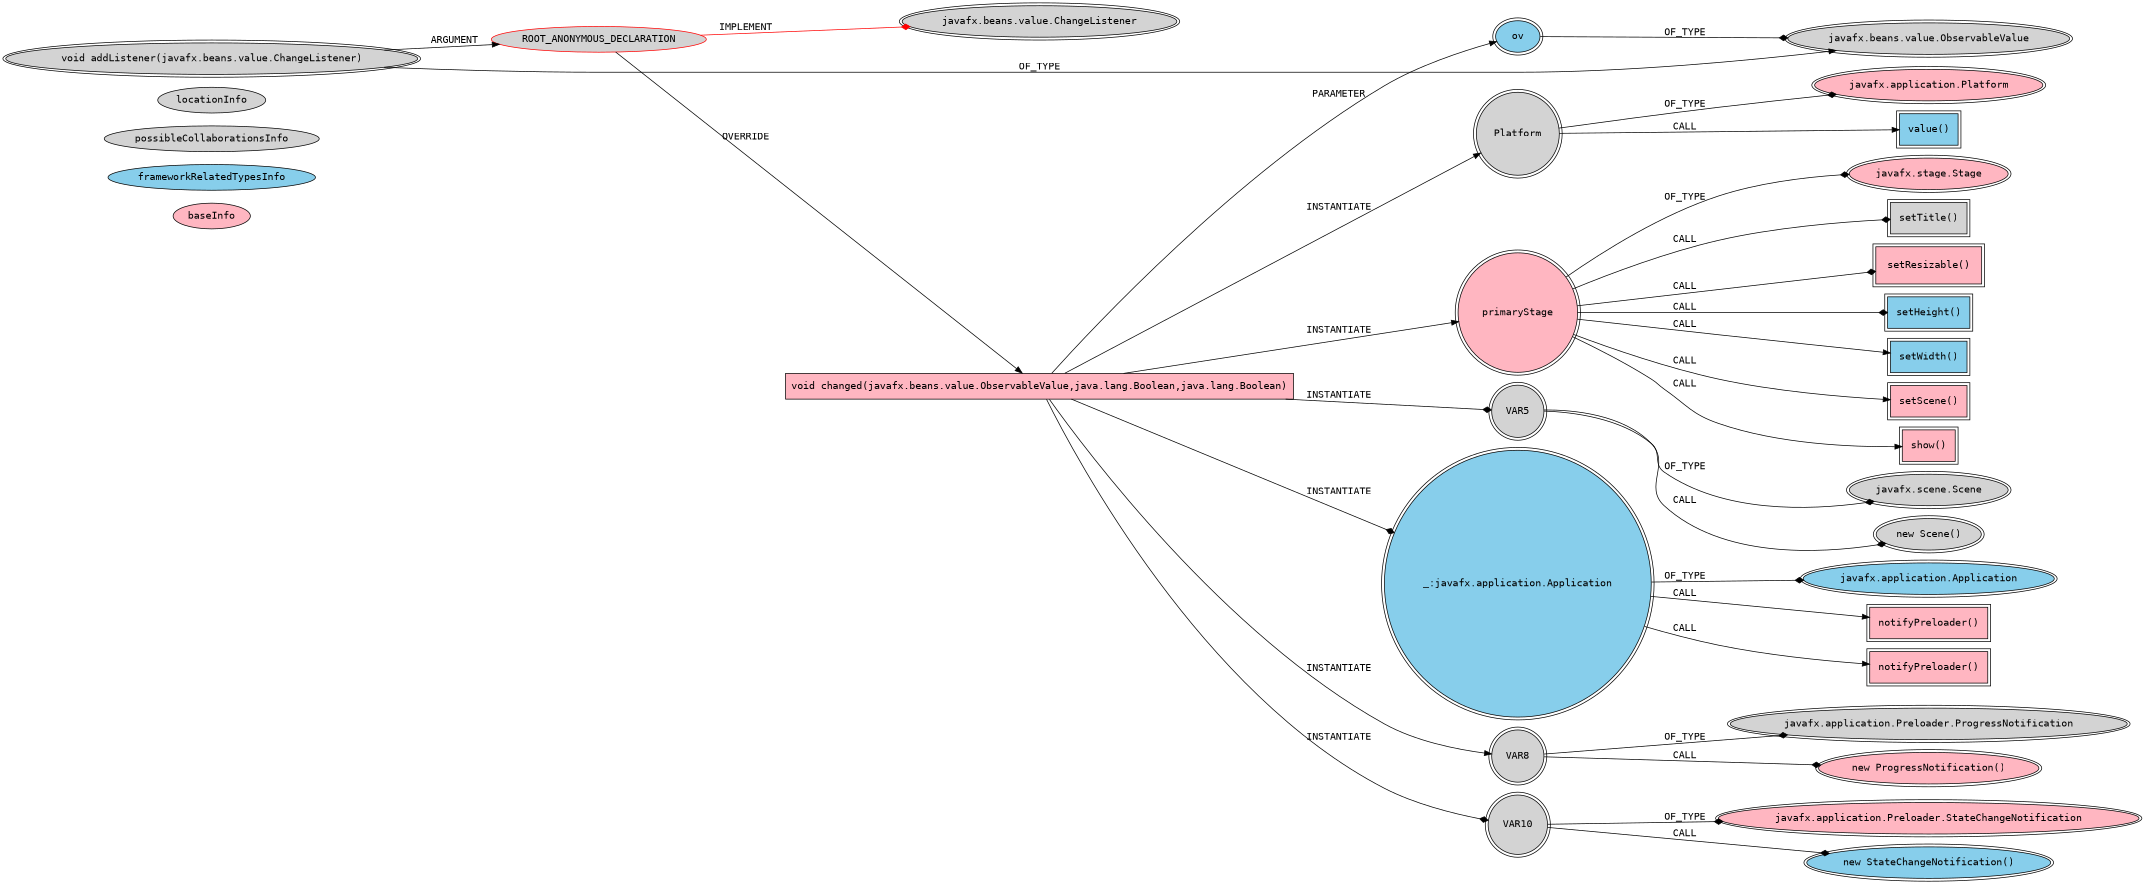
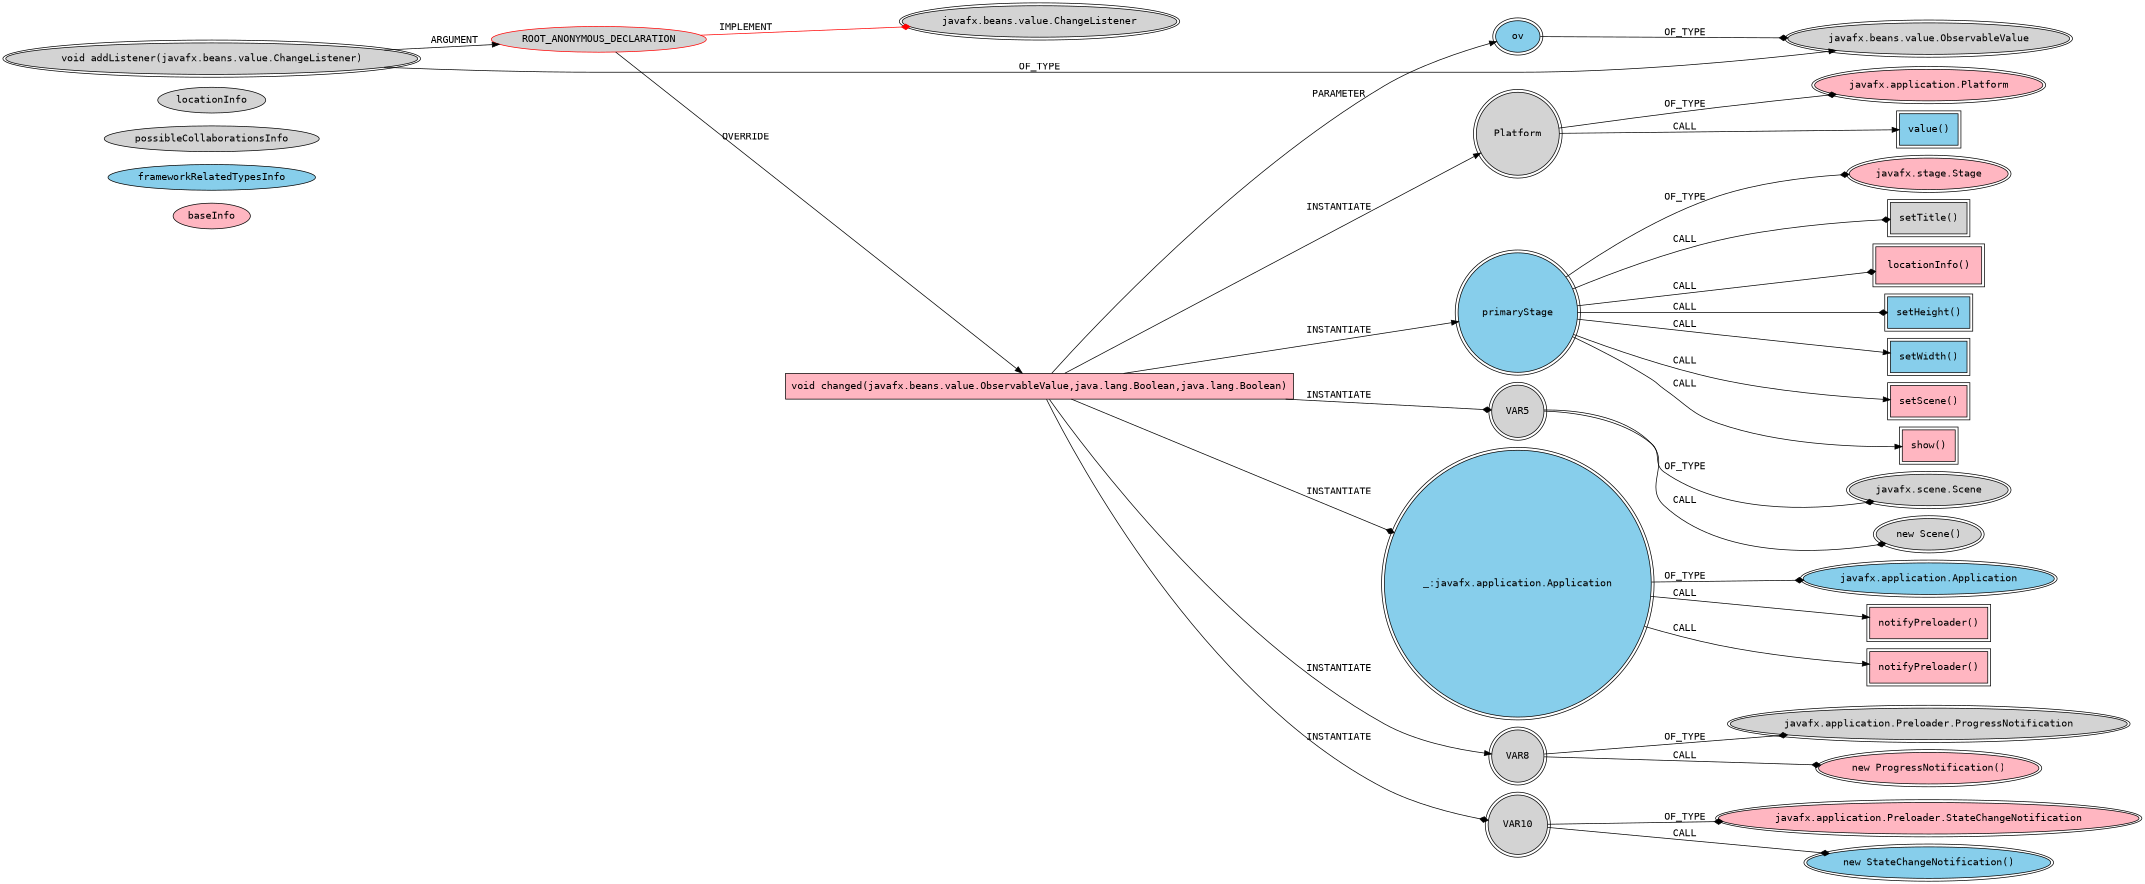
  digraph {
    fontname="DejaVu Sans Mono"
    rankdir=LR
    node [fillcolor=lightgrey fontname="DejaVu Sans Mono" style=filled isFrameworkType=true vertexType=INSIDE_CALL peripheries=2]
    edge [arrowhead=diamond fontname="DejaVu Sans Mono"]
    baseInfo [category=extension_graph fillcolor=lightpink graphId=264 isAnonymous=true possibleRelation=false isFrameworkType="" vertexType="" peripheries=""]
    frameworkRelatedTypesInfo [0="javafx.beans.value.ChangeListener" fillcolor=skyblue isFrameworkType="" vertexType="" peripheries=""]
    possibleCollaborationsInfo [isFrameworkType="" vertexType="" peripheries=""]
    locationInfo [contextSignature="void start(javafx.stage.Stage)" filePath="/DC37-Super-Mario-Paint/Super-Mario-Paint-master/src/smp/SuperMarioPaint.java" graphId=264 projectName="DC37-Super-Mario-Paint" isFrameworkType="" vertexType="" peripheries=""]
    n5 [color=red isFrameworkType=false label=ROOT_ANONYMOUS_DECLARATION vertexType=ROOT_ANONYMOUS_DECLARATION peripheries=""]
    n6 [label="javafx.beans.value.ChangeListener" vertexType=FRAMEWORK_INTERFACE_TYPE]
    n7 [fillcolor=lightpink isFrameworkType=false label="void changed(javafx.beans.value.ObservableValue,java.lang.Boolean,java.lang.Boolean)" shape=box vertexType=OVERRIDING_METHOD_DECLARATION peripheries=""]
    n8 [fillcolor=skyblue label=ov vertexType=PARAMETER_DECLARATION]
    n9 [label=Platform shape=circle vertexType=VARIABLE_EXPRESION]
-   n10 [fillcolor=lightpink label=primaryStage shape=circle vertexType=VARIABLE_EXPRESION]
+   n10 [fillcolor=skyblue label=primaryStage shape=circle vertexType=VARIABLE_EXPRESION]
    n11 [label=VAR5 shape=circle vertexType=VARIABLE_EXPRESION]
    n12 [fillcolor=skyblue label="_:javafx.application.Application" shape=circle vertexType=VARIABLE_EXPRESION]
    n13 [label=VAR8 shape=circle vertexType=VARIABLE_EXPRESION]
    n14 [label=VAR10 shape=circle vertexType=VARIABLE_EXPRESION]
    n15 [label="void addListener(javafx.beans.value.ChangeListener)" vertexType=OUTSIDE_CALL]
    n16 [label="javafx.beans.value.ObservableValue" vertexType=FRAMEWORK_INTERFACE_TYPE]
    n17 [fillcolor=lightpink label="javafx.application.Platform" vertexType=FRAMEWORK_CLASS_TYPE]
    n18 [fillcolor=skyblue label="value()" shape=box]
    n19 [fillcolor=lightpink label="javafx.stage.Stage" vertexType=FRAMEWORK_CLASS_TYPE]
    n20 [label="setTitle()" shape=box]
-   n21 [fillcolor=lightpink label="setResizable()" shape=box]
+   n21 [fillcolor=lightpink label="locationInfo()" shape=box]
    n22 [fillcolor=skyblue label="setHeight()" shape=box]
    n23 [fillcolor=skyblue label="setWidth()" shape=box]
    n24 [fillcolor=lightpink label="setScene()" shape=box]
    n25 [fillcolor=lightpink label="show()" shape=box]
    n26 [label="javafx.scene.Scene" vertexType=FRAMEWORK_CLASS_TYPE]
    n27 [label="new Scene()" vertexType=CONSTRUCTOR_CALL]
    n28 [fillcolor=skyblue label="javafx.application.Application" vertexType=FRAMEWORK_CLASS_TYPE]
    n29 [fillcolor=lightpink label="notifyPreloader()" shape=box]
    n30 [fillcolor=lightpink label="notifyPreloader()" shape=box]
    n31 [label="javafx.application.Preloader.ProgressNotification" vertexType=FRAMEWORK_CLASS_TYPE]
    n32 [fillcolor=lightpink label="new ProgressNotification()" vertexType=CONSTRUCTOR_CALL]
    n33 [fillcolor=lightpink label="javafx.application.Preloader.StateChangeNotification" vertexType=FRAMEWORK_CLASS_TYPE]
    n34 [fillcolor=skyblue label="new StateChangeNotification()" vertexType=CONSTRUCTOR_CALL]
    n5 -> n6 [color=red label=IMPLEMENT]
    n5 -> n7 [arrowhead=normal label=OVERRIDE]
    n7 -> n8 [arrowhead=normal label=PARAMETER]
    n7 -> n9 [arrowhead=normal label=INSTANTIATE]
    n7 -> n10 [arrowhead=normal label=INSTANTIATE]
    n7 -> n11 [label=INSTANTIATE]
    n7 -> n12 [label=INSTANTIATE]
    n7 -> n13 [arrowhead=normal label=INSTANTIATE]
    n7 -> n14 [label=INSTANTIATE]
    n8 -> n16 [label=OF_TYPE]
    n9 -> n17 [label=OF_TYPE]
    n9 -> n18 [arrowhead=normal label=CALL]
    n10 -> n19 [label=OF_TYPE]
    n10 -> n20 [label=CALL]
    n10 -> n21 [label=CALL]
    n10 -> n22 [label=CALL]
    n10 -> n23 [arrowhead=normal label=CALL]
    n10 -> n24 [arrowhead=normal label=CALL]
    n10 -> n25 [arrowhead=normal label=CALL]
    n11 -> n26 [label=OF_TYPE]
    n11 -> n27 [label=CALL]
    n12 -> n28 [label=OF_TYPE]
    n12 -> n29 [arrowhead=normal label=CALL]
    n12 -> n30 [arrowhead=normal label=CALL]
    n13 -> n31 [label=OF_TYPE]
    n13 -> n32 [label=CALL]
    n14 -> n33 [label=OF_TYPE]
    n14 -> n34 [label=CALL]
    n15 -> n5 [arrowhead=normal label=ARGUMENT]
    n15 -> n16 [arrowhead=normal label=OF_TYPE]
  }
